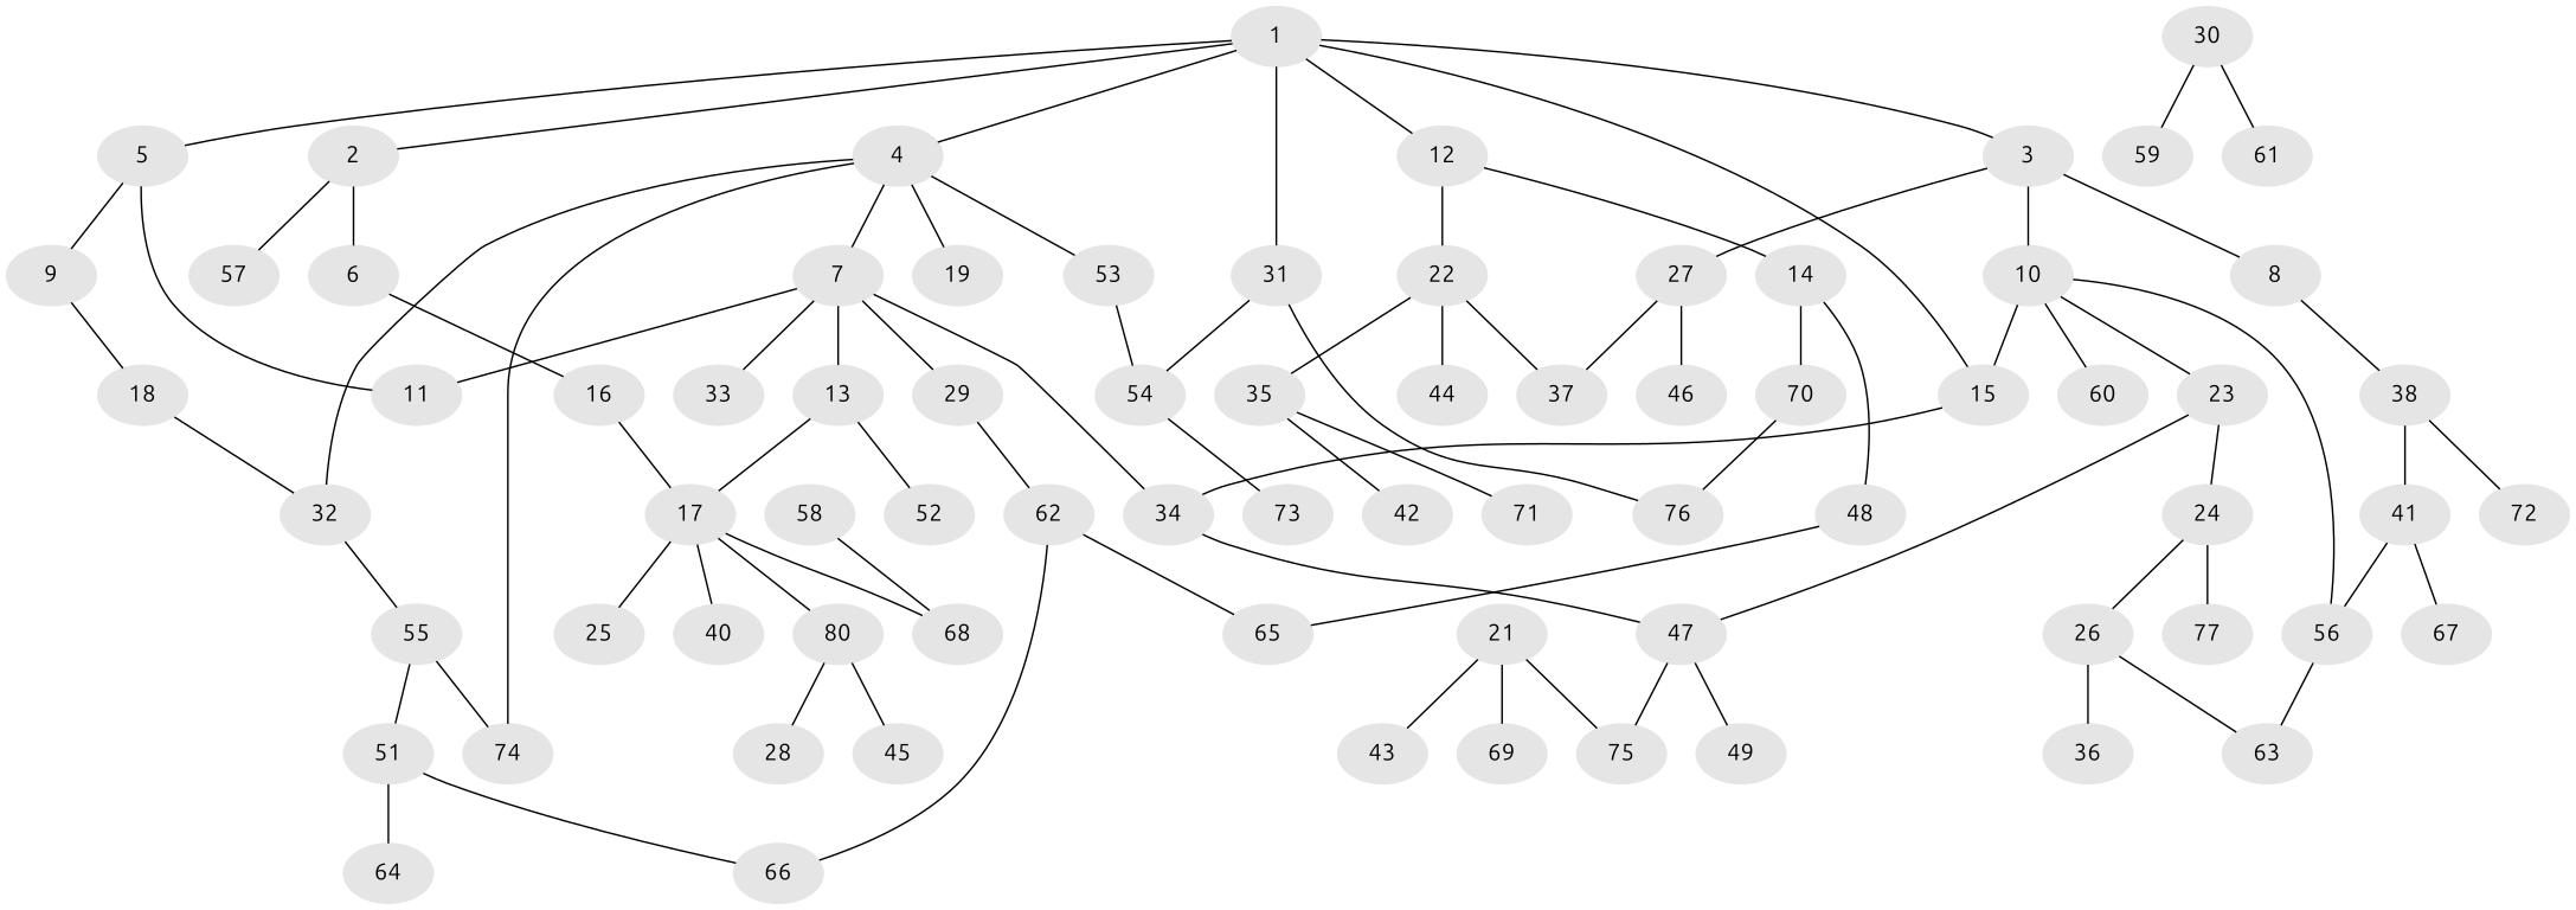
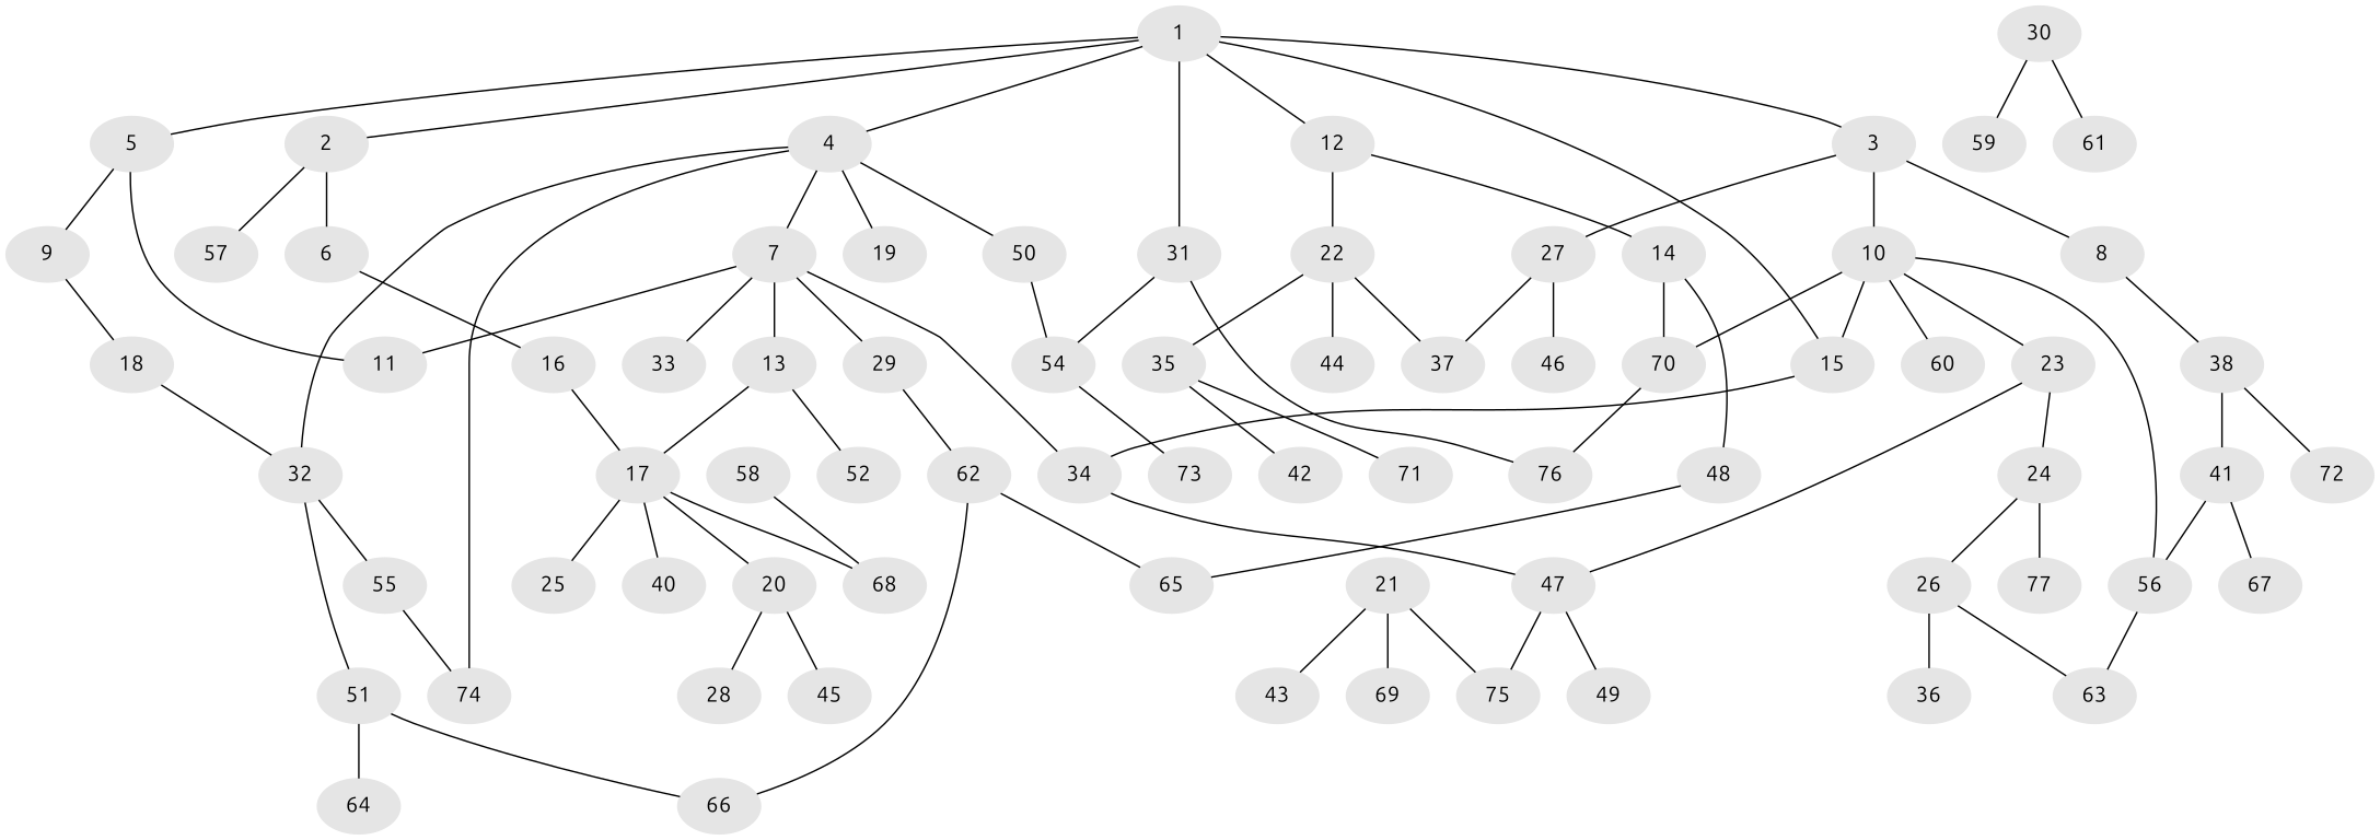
  graph {
    fontname=Ubuntu
    node [color=gray90 fontname=Ubuntu style=filled]
    edge [fontname=Ubuntu]
    1
    2
    3
    4
    5
    12
    15
    31
    6
    57
    8
    10
    27
    7
    19
    32
-   53
+   53 [label=50]
    74
    9
    11
    14
    22
    34
    54
    76
    16
    38
    23
    56
    60
    70
    37
    46
    13
    29
    33
    51
    55
    18
    17
    52
    62
    47
    41
    72
    21
    43
    69
    75
    24
    63
    48
    35
    44
-   20 [label=80]
+   20
    25
    40
    68
    65
    28
    45
    30
    59
    61
    42
    71
    26
    77
    49
    36
    66
    73
    64
    67
    58
    1 -- 2
    1 -- 3
    1 -- 4
    1 -- 5
    1 -- 12
    1 -- 15
    1 -- 31
    2 -- 6
    2 -- 57
    3 -- 8
    3 -- 10
    3 -- 27
    4 -- 7
    4 -- 19
    4 -- 32
    4 -- 53
    4 -- 74
    5 -- 9
    5 -- 11
    12 -- 14
    12 -- 22
    15 -- 34
    31 -- 54
    31 -- 76
    6 -- 16
    8 -- 38
    10 -- 15
    10 -- 23
    10 -- 56
    10 -- 60
+   10 -- 70
    27 -- 37
    27 -- 46
    7 -- 11
    7 -- 34
    7 -- 13
    7 -- 29
    7 -- 33
-   55 -- 51
+   32 -- 51
    32 -- 55
    53 -- 54
    9 -- 18
    14 -- 70
    14 -- 48
    22 -- 37
    22 -- 35
    22 -- 44
    34 -- 47
    54 -- 73
    16 -- 17
    38 -- 41
    38 -- 72
    23 -- 47
    23 -- 24
    56 -- 63
    70 -- 76
    13 -- 17
    13 -- 52
    29 -- 62
    51 -- 66
    51 -- 64
    55 -- 74
    18 -- 32
    17 -- 20
    17 -- 25
    17 -- 40
    17 -- 68
    62 -- 65
    62 -- 66
    47 -- 75
    47 -- 49
    41 -- 56
    41 -- 67
    21 -- 43
    21 -- 69
    21 -- 75
    24 -- 26
    24 -- 77
    48 -- 65
    35 -- 42
    35 -- 71
    20 -- 28
    20 -- 45
    30 -- 59
    30 -- 61
    26 -- 63
    26 -- 36
    58 -- 68
  }
